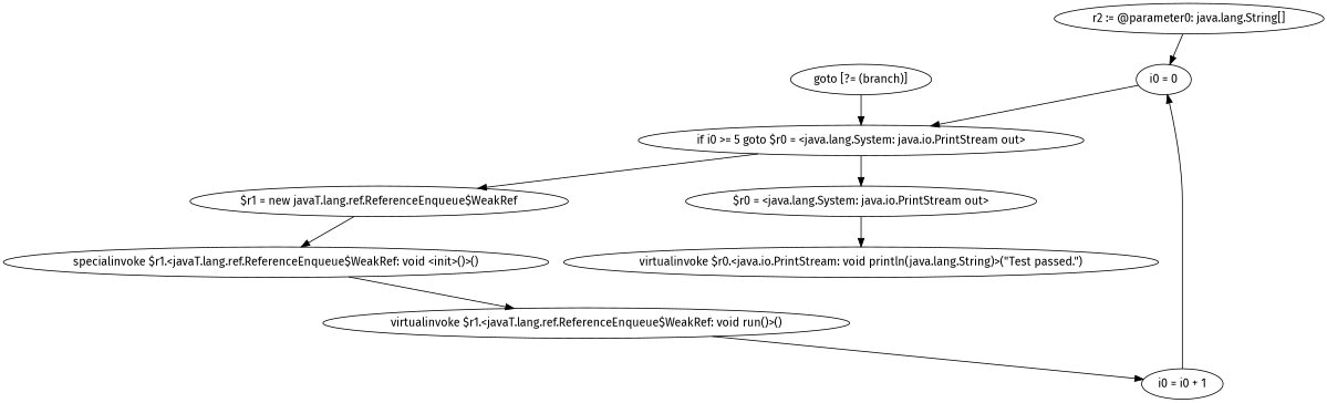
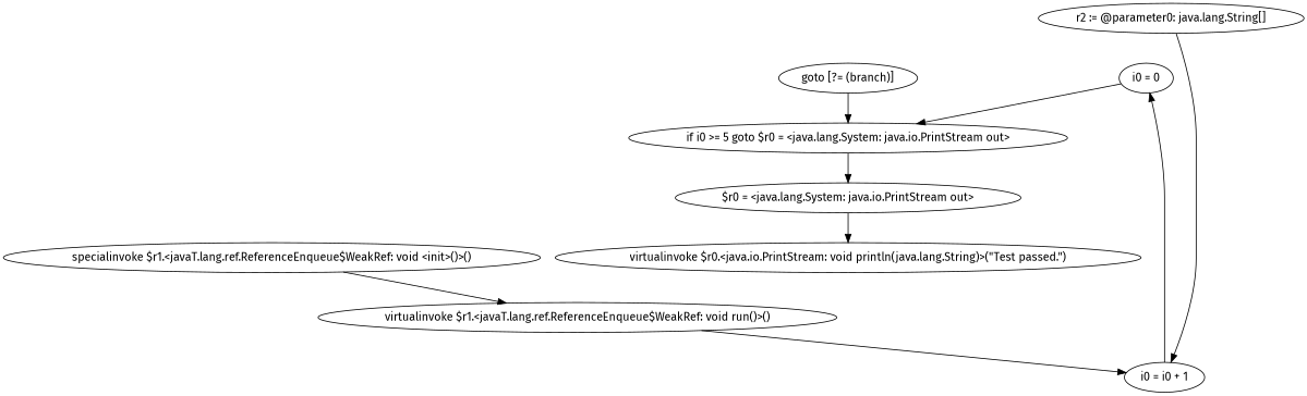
  digraph {
    fontname="Fira Sans"
    node [fontname="Fira Sans"]
    edge [fontname="Fira Sans"]
    "r2 := @parameter0: java.lang.String[]"
    "i0 = 0"
    "if i0 >= 5 goto $r0 = <java.lang.System: java.io.PrintStream out>"
-   "$r1 = new javaT.lang.ref.ReferenceEnqueue$WeakRef"
    "$r0 = <java.lang.System: java.io.PrintStream out>"
    "specialinvoke $r1.<javaT.lang.ref.ReferenceEnqueue$WeakRef: void <init>()>()"
    "virtualinvoke $r0.<java.io.PrintStream: void println(java.lang.String)>(\"Test passed.\")"
    "virtualinvoke $r1.<javaT.lang.ref.ReferenceEnqueue$WeakRef: void run()>()"
    "i0 = i0 + 1"
    "goto [?= (branch)]"
-   "r2 := @parameter0: java.lang.String[]" -> "i0 = 0"
+   "r2 := @parameter0: java.lang.String[]" -> "i0 = i0 + 1"
    "i0 = 0" -> "if i0 >= 5 goto $r0 = <java.lang.System: java.io.PrintStream out>"
-   "if i0 >= 5 goto $r0 = <java.lang.System: java.io.PrintStream out>" -> "$r1 = new javaT.lang.ref.ReferenceEnqueue$WeakRef"
    "if i0 >= 5 goto $r0 = <java.lang.System: java.io.PrintStream out>" -> "$r0 = <java.lang.System: java.io.PrintStream out>"
-   "$r1 = new javaT.lang.ref.ReferenceEnqueue$WeakRef" -> "specialinvoke $r1.<javaT.lang.ref.ReferenceEnqueue$WeakRef: void <init>()>()"
    "$r0 = <java.lang.System: java.io.PrintStream out>" -> "virtualinvoke $r0.<java.io.PrintStream: void println(java.lang.String)>(\"Test passed.\")"
    "specialinvoke $r1.<javaT.lang.ref.ReferenceEnqueue$WeakRef: void <init>()>()" -> "virtualinvoke $r1.<javaT.lang.ref.ReferenceEnqueue$WeakRef: void run()>()"
    "virtualinvoke $r1.<javaT.lang.ref.ReferenceEnqueue$WeakRef: void run()>()" -> "i0 = i0 + 1"
    "i0 = i0 + 1" -> "i0 = 0"
    "goto [?= (branch)]" -> "if i0 >= 5 goto $r0 = <java.lang.System: java.io.PrintStream out>"
  }
